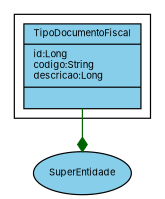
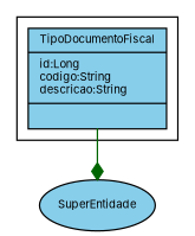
  digraph {
    fontname=Inter
    fontsize=8
    node [fontname=Inter fontsize=8 style=filled fillcolor=skyblue]
-   n1 [label="{TipoDocumentoFiscal|id:Long\lcodigo:String\ldescricao:Long\l|\l}" shape=record]
+   n1 [label="{TipoDocumentoFiscal|id:Long\lcodigo:String\ldescricao:String\l|\l}" shape=record]
    SuperEntidade [shape=ellipse]
    subgraph cluster_1 {
      n1
    }
    n1 -> SuperEntidade [arrowhead=diamond fontname=Inter fontsize=8 color=darkgreen]
  }
